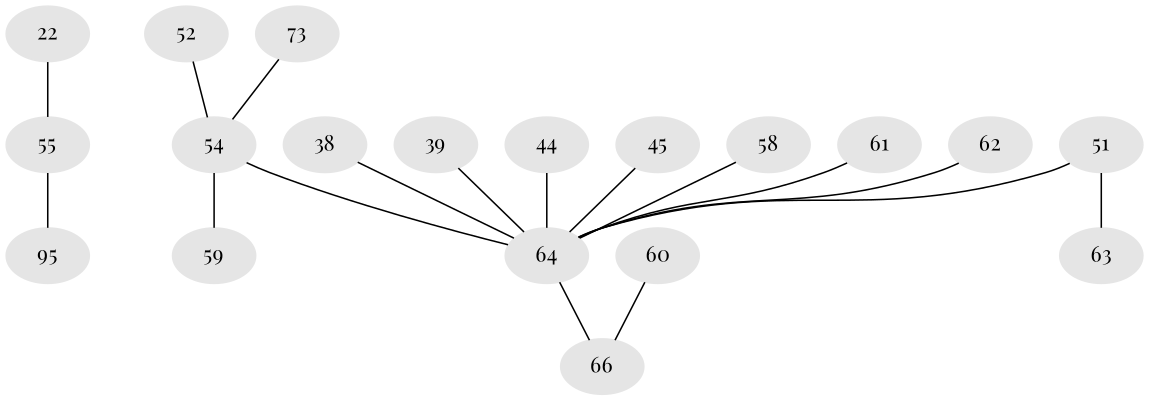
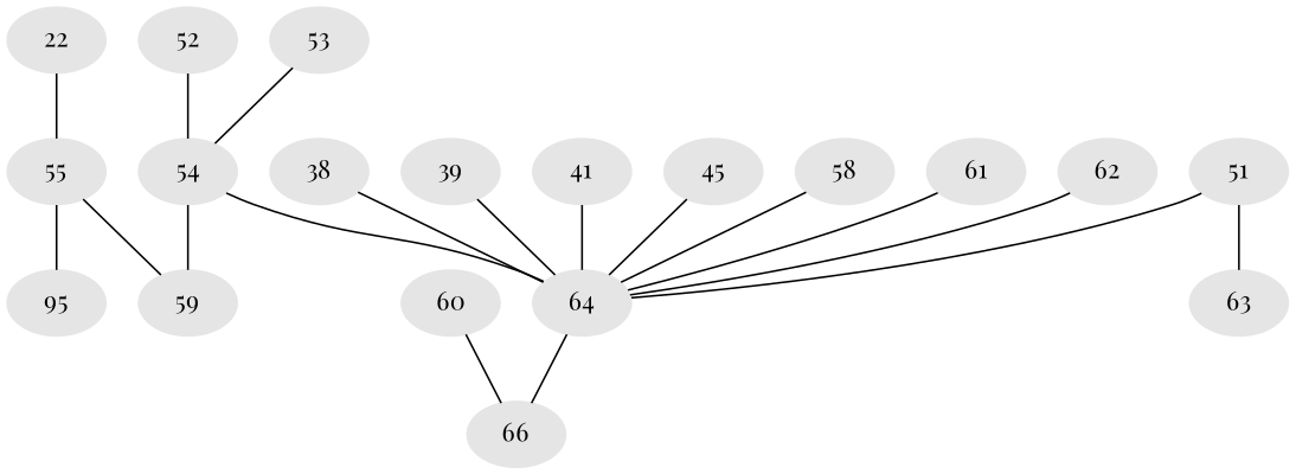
  graph {
    fontname="Playfair Display"
    node [color=gray90 fontname="Playfair Display" style=filled]
    edge [fontname="Playfair Display"]
    55 [super="+28+50+12"]
    59
    n3 [label=95]
    22
    64 [super="+32+35+37+33+34"]
    66
    38
    39
-   44
+   44 [label=41]
    45
    51 [super="+7+9"]
    63 [super="+56"]
    54 [super="+48+1+36+29+41+49"]
    52
-   53 [label=73]
+   53
    58
    60 [super="+46"]
    61 [super="+57"]
    62 [super="+43"]
+   55 -- 59
    55 -- n3
    22 -- 55
    64 -- 66
    38 -- 64
    39 -- 64
    44 -- 64
    45 -- 64
    51 -- 64 [weight=4]
    51 -- 63
    54 -- 59
    54 -- 64 [weight=7]
    52 -- 54
    53 -- 54
    58 -- 64
    60 -- 66
    61 -- 64
    62 -- 64 [weight=2]
  }
